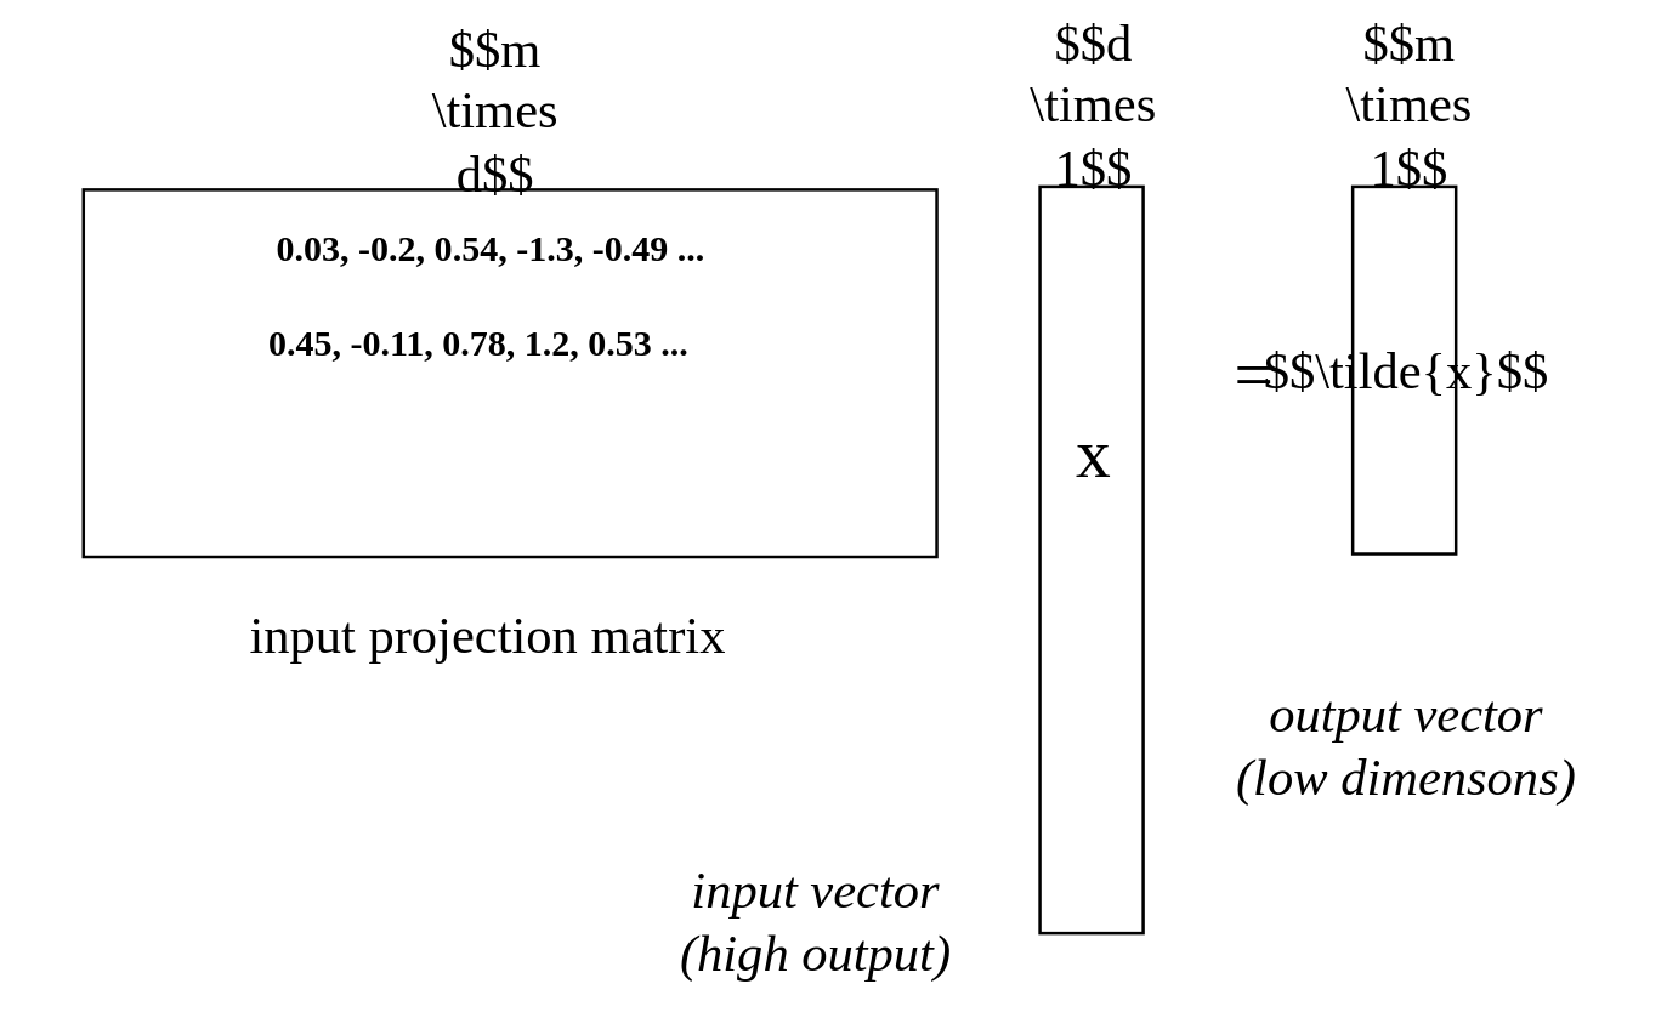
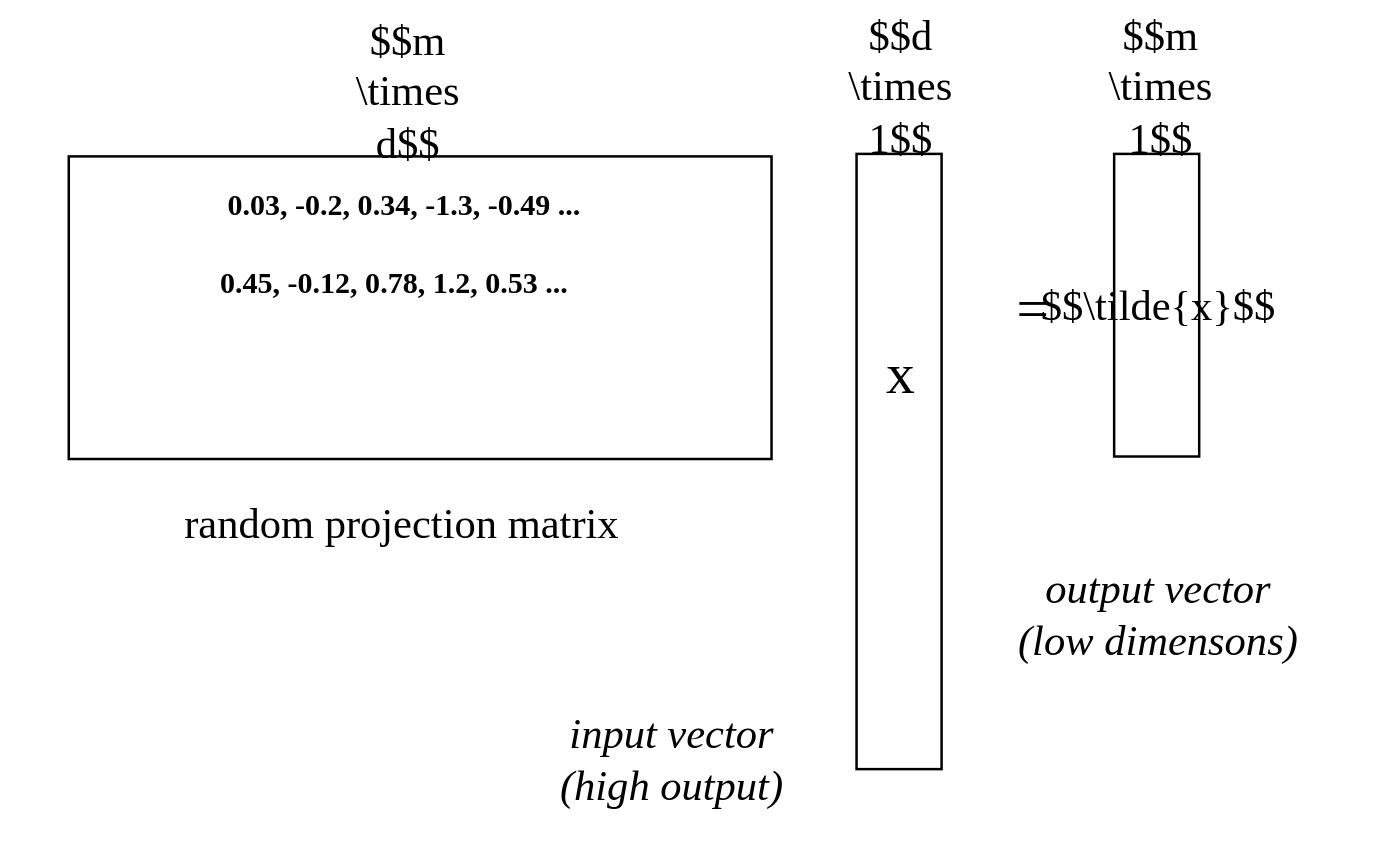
  <mxCell id="0" />
  <mxCell id="1" parent="0" />
  <mxCell id="2" value="" style="rounded=0;whiteSpace=wrap;html=1;fillColor=none;strokeColor=#000000;" vertex="1" parent="1"><mxGeometry x="27" y="62" width="281" height="121" as="geometry" /></mxCell>
- <mxCell id="3" value="0.03, -0.2, 0.54, -1.3, -0.49 ...&amp;nbsp;" style="text;html=1;strokeColor=none;fillColor=none;align=center;verticalAlign=middle;whiteSpace=wrap;rounded=0;labelBorderColor=none;fontColor=#000000;fontFamily=Lucida Console;fontStyle=1" vertex="1" parent="1"><mxGeometry x="24" y="71" width="278" height="21" as="geometry" /></mxCell>
- <mxCell id="4" value="0.45, -0.11, 0.78, 1.2, 0.53 ...&amp;nbsp;" style="text;html=1;strokeColor=none;fillColor=none;align=center;verticalAlign=middle;whiteSpace=wrap;rounded=0;labelBorderColor=none;fontColor=#000000;fontFamily=Lucida Console;fontStyle=1" vertex="1" parent="1"><mxGeometry x="20" y="102" width="278" height="21" as="geometry" /></mxCell>
+ <mxCell id="3" value="0.03, -0.2, 0.34, -1.3, -0.49 ...&amp;nbsp;" style="text;html=1;strokeColor=none;fillColor=none;align=center;verticalAlign=middle;whiteSpace=wrap;rounded=0;labelBorderColor=none;fontColor=#000000;fontFamily=Lucida Console;fontStyle=1" vertex="1" parent="1"><mxGeometry x="24" y="71" width="278" height="21" as="geometry" /></mxCell>
+ <mxCell id="4" value="0.45, -0.12, 0.78, 1.2, 0.53 ...&amp;nbsp;" style="text;html=1;strokeColor=none;fillColor=none;align=center;verticalAlign=middle;whiteSpace=wrap;rounded=0;labelBorderColor=none;fontColor=#000000;fontFamily=Lucida Console;fontStyle=1" vertex="1" parent="1"><mxGeometry x="20" y="102" width="278" height="21" as="geometry" /></mxCell>
  <mxCell id="5" value="" style="rounded=0;whiteSpace=wrap;html=1;labelBorderColor=none;strokeColor=#000000;fontFamily=Lucida Console;fontSize=23;fontColor=#000000;fillColor=none;rotation=90;" vertex="1" parent="1"><mxGeometry x="236" y="167" width="246" height="34" as="geometry" /></mxCell>
  <mxCell id="6" value="x" style="text;html=1;strokeColor=none;fillColor=none;align=center;verticalAlign=middle;whiteSpace=wrap;rounded=0;labelBorderColor=none;fontFamily=Lucida Console;fontSize=23;fontColor=#000000;" vertex="1" parent="1"><mxGeometry x="330" y="134" width="60" height="30" as="geometry" /></mxCell>
  <mxCell id="7" value="=" style="text;html=1;strokeColor=none;fillColor=none;align=center;verticalAlign=middle;whiteSpace=wrap;rounded=0;labelBorderColor=none;fontFamily=Lucida Console;fontSize=23;fontColor=#000000;" vertex="1" parent="1"><mxGeometry x="383" y="107.5" width="60" height="30" as="geometry" /></mxCell>
  <mxCell id="8" value="" style="rounded=0;whiteSpace=wrap;html=1;fillColor=none;strokeColor=#000000;" vertex="1" parent="1"><mxGeometry x="445" y="61" width="34" height="121" as="geometry" /></mxCell>
- <mxCell id="9" value="input projection matrix" style="text;html=1;strokeColor=none;fillColor=none;align=center;verticalAlign=middle;whiteSpace=wrap;rounded=0;labelBorderColor=none;fontFamily=Times New Roman;fontSize=17;fontColor=#000000;fontStyle=0" vertex="1" parent="1"><mxGeometry x="65.5" y="194.5" width="189" height="30" as="geometry" /></mxCell>
+ <mxCell id="9" value="random projection matrix" style="text;html=1;strokeColor=none;fillColor=none;align=center;verticalAlign=middle;whiteSpace=wrap;rounded=0;labelBorderColor=none;fontFamily=Times New Roman;fontSize=17;fontColor=#000000;fontStyle=0" vertex="1" parent="1"><mxGeometry x="65.5" y="194.5" width="189" height="30" as="geometry" /></mxCell>
  <mxCell id="10" value="input vector&lt;br&gt;(high output)" style="text;html=1;strokeColor=none;fillColor=none;align=center;verticalAlign=middle;whiteSpace=wrap;rounded=0;labelBorderColor=none;fontFamily=Times New Roman;fontSize=17;fontColor=#000000;fontStyle=2" vertex="1" parent="1"><mxGeometry x="205" y="289" width="127" height="30" as="geometry" /></mxCell>
  <mxCell id="11" value="output vector&lt;br&gt;(low dimensons)" style="text;html=1;strokeColor=none;fillColor=none;align=center;verticalAlign=middle;whiteSpace=wrap;rounded=0;labelBorderColor=none;fontFamily=Times New Roman;fontSize=17;fontColor=#000000;fontStyle=2" vertex="1" parent="1"><mxGeometry x="399" y="231" width="128" height="30" as="geometry" /></mxCell>
  <mxCell id="12" value="$$m \times d$$" style="text;html=1;strokeColor=none;fillColor=none;align=center;verticalAlign=middle;whiteSpace=wrap;rounded=0;labelBorderColor=none;fontFamily=Times New Roman;fontSize=17;fontColor=#000000;" vertex="1" parent="1"><mxGeometry x="133" y="22" width="60" height="30" as="geometry" /></mxCell>
  <mxCell id="13" value="$$d \times 1$$" style="text;html=1;strokeColor=none;fillColor=none;align=center;verticalAlign=middle;whiteSpace=wrap;rounded=0;labelBorderColor=none;fontFamily=Times New Roman;fontSize=17;fontColor=#000000;" vertex="1" parent="1"><mxGeometry x="330" y="20.05" width="60" height="30" as="geometry" /></mxCell>
  <mxCell id="14" value="$$m \times 1$$" style="text;html=1;strokeColor=none;fillColor=none;align=center;verticalAlign=middle;whiteSpace=wrap;rounded=0;labelBorderColor=none;fontFamily=Times New Roman;fontSize=17;fontColor=#000000;" vertex="1" parent="1"><mxGeometry x="434" y="20.05" width="60" height="30" as="geometry" /></mxCell>
  <mxCell id="15" value="$$\tilde{x}$$" style="text;html=1;strokeColor=none;fillColor=none;align=center;verticalAlign=middle;whiteSpace=wrap;rounded=0;labelBorderColor=none;fontFamily=Times New Roman;fontSize=17;fontColor=#000000;" vertex="1" parent="1"><mxGeometry x="433" y="107.5" width="60" height="30" as="geometry" /></mxCell>
